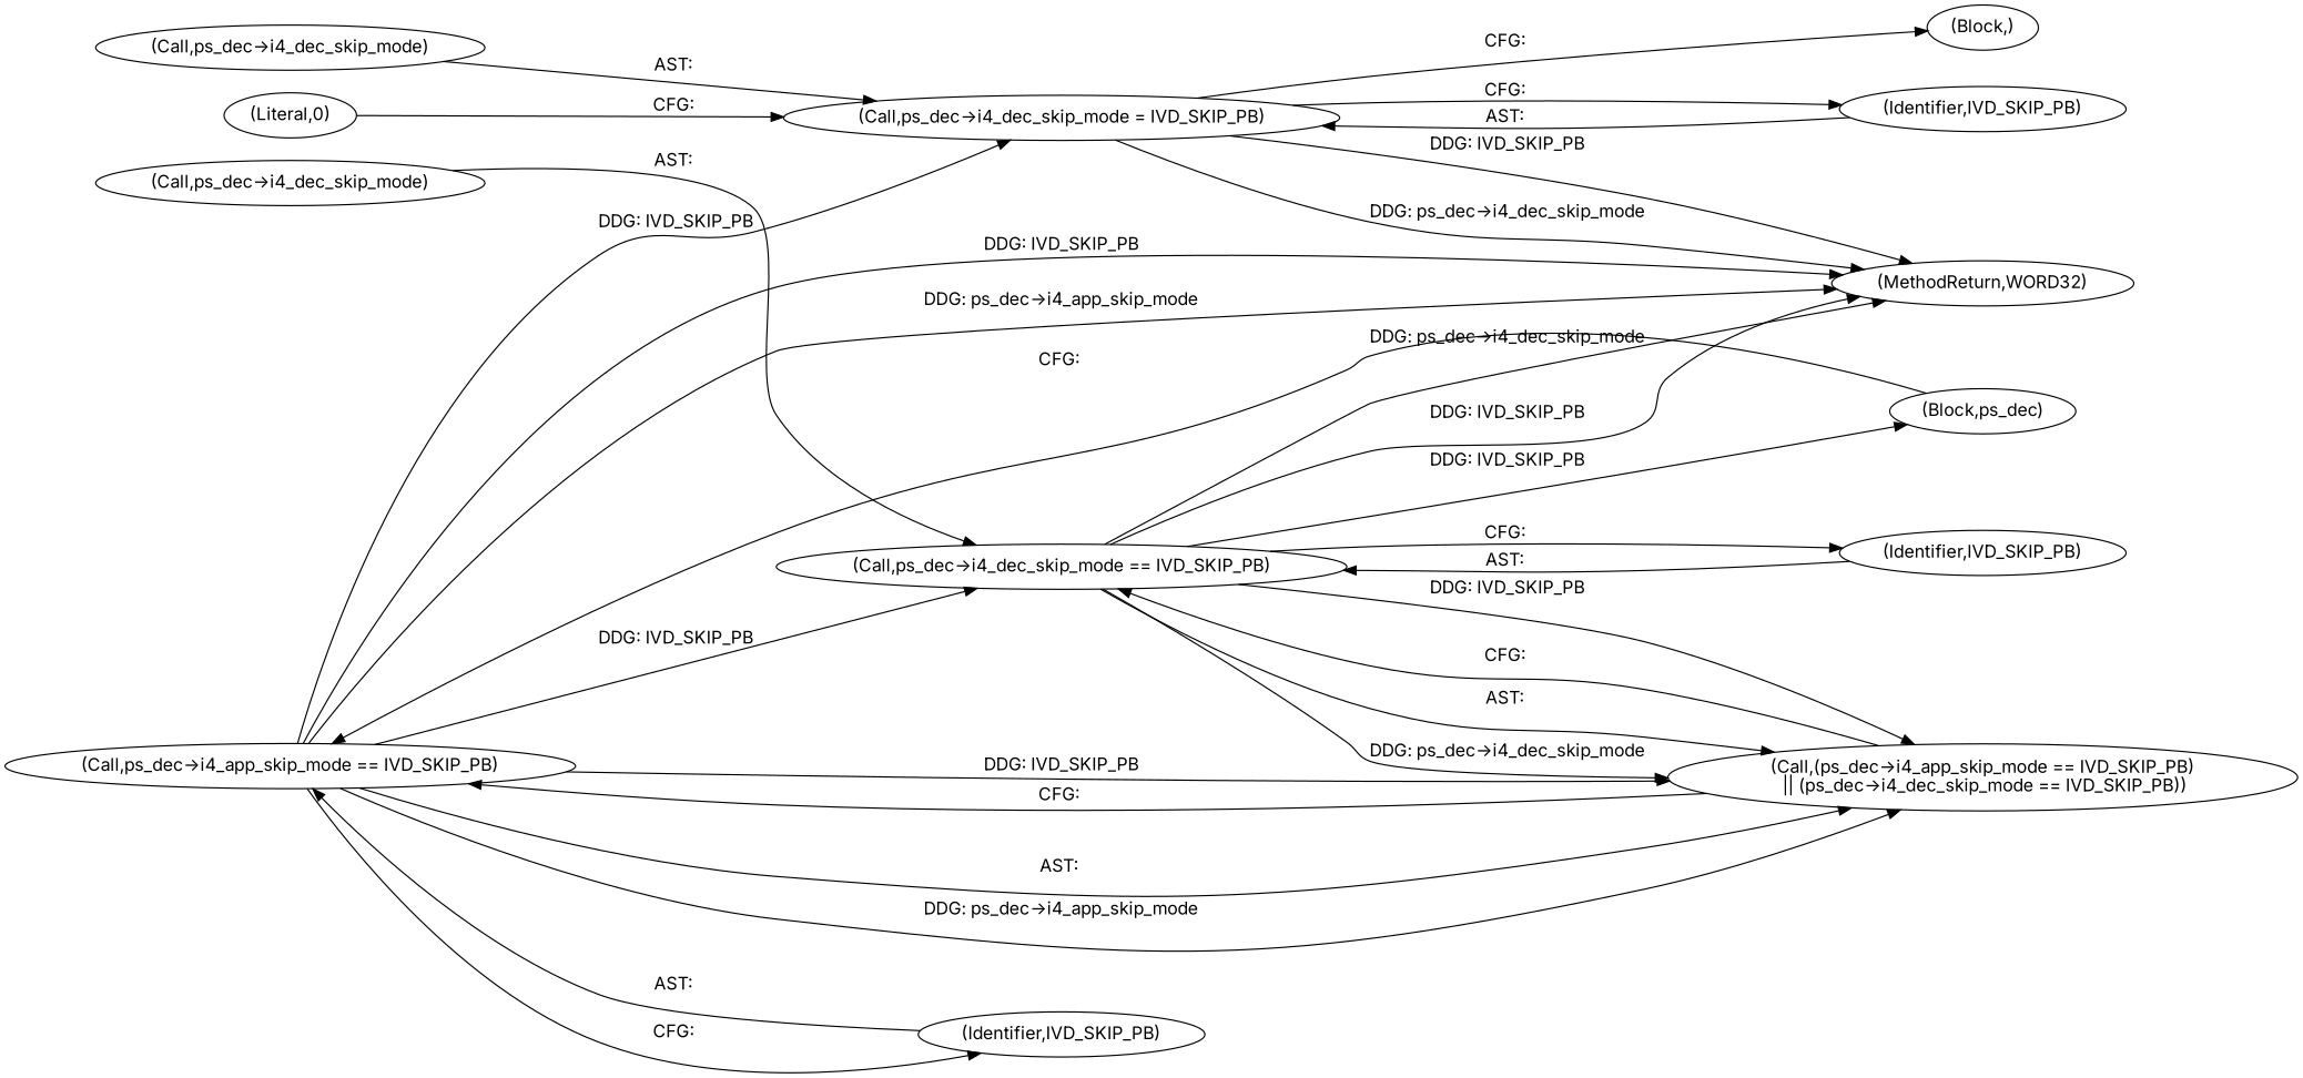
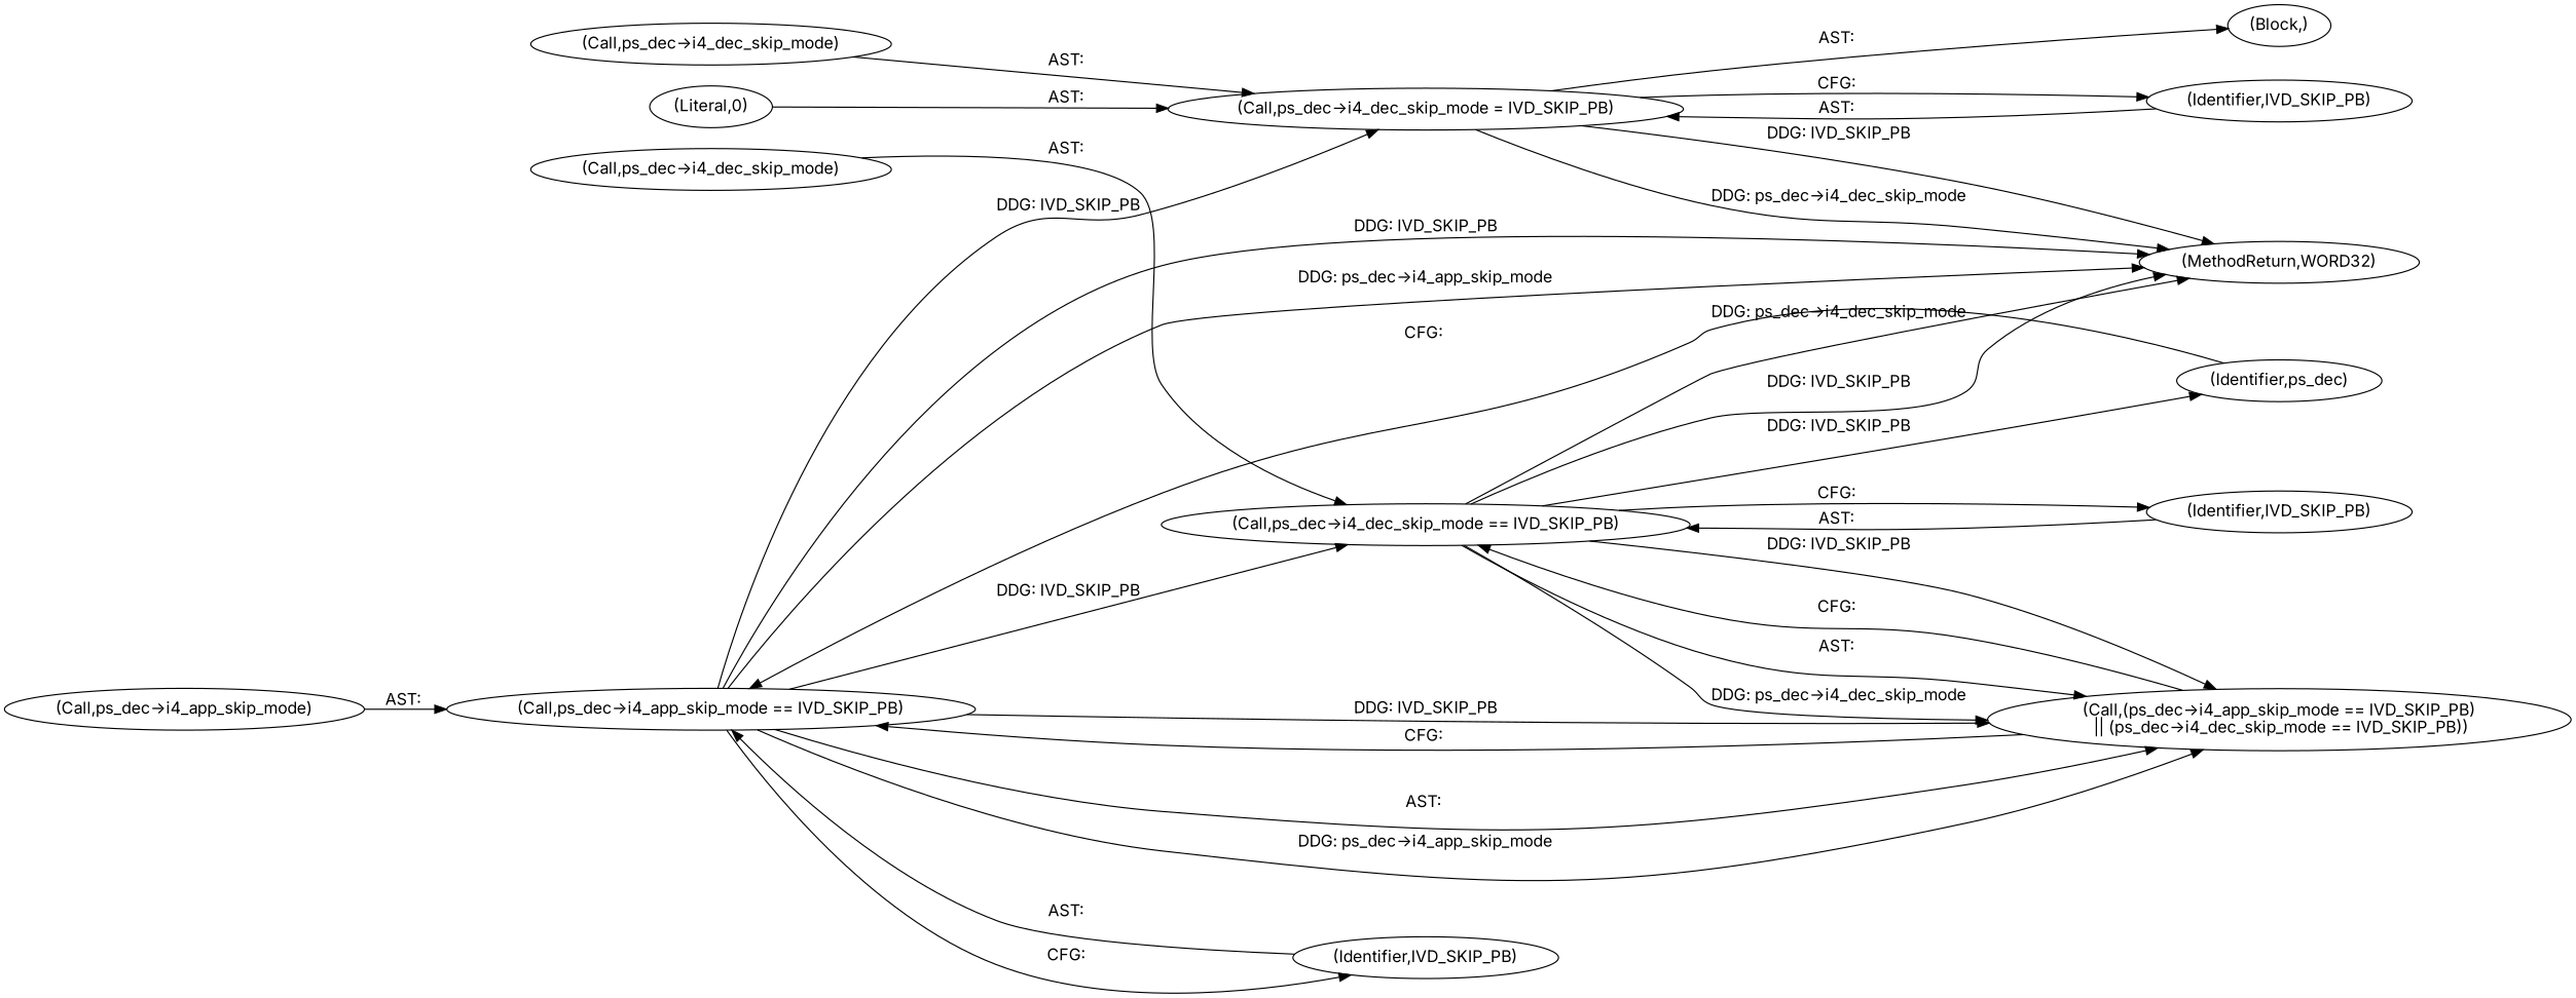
  digraph {
    fontname=Inter
    rankdir=LR
    node [fontname=Inter]
    edge [fontname=Inter]
    n1 [label="(Call,ps_dec->i4_dec_skip_mode = IVD_SKIP_PB)"]
    n2 [label="(Block,)"]
    n3 [label="(MethodReturn,WORD32)"]
    n4 [label="(Identifier,IVD_SKIP_PB)"]
    n5 [label="(Call,ps_dec->i4_app_skip_mode == IVD_SKIP_PB)"]
    n6 [label="(Call,ps_dec->i4_dec_skip_mode == IVD_SKIP_PB)"]
    n7 [label="(Call,(ps_dec->i4_app_skip_mode == IVD_SKIP_PB)\n || (ps_dec->i4_dec_skip_mode == IVD_SKIP_PB))"]
    n8 [label="(Identifier,IVD_SKIP_PB)"]
    n9 [label="(Identifier,IVD_SKIP_PB)"]
-   n10 [label="(Block,ps_dec)"]
+   n10 [label="(Identifier,ps_dec)"]
    n11 [label="(Literal,0)"]
    n12 [label="(Call,ps_dec->i4_dec_skip_mode)"]
    n13 [label="(Call,ps_dec->i4_dec_skip_mode)"]
-   n1 -> n2 [label="CFG: "]
+   n14 [label="(Call,ps_dec->i4_app_skip_mode)"]
+   n1 -> n2 [label="AST: "]
    n1 -> n3 [label="DDG: IVD_SKIP_PB"]
    n1 -> n3 [label="DDG: ps_dec->i4_dec_skip_mode"]
    n1 -> n4 [label="CFG: "]
    n4 -> n1 [label="AST: "]
    n5 -> n1 [label="DDG: IVD_SKIP_PB"]
    n5 -> n3 [label="DDG: ps_dec->i4_app_skip_mode"]
    n5 -> n3 [label="DDG: IVD_SKIP_PB"]
    n5 -> n6 [label="DDG: IVD_SKIP_PB"]
    n5 -> n7 [label="AST: "]
    n5 -> n7 [label="DDG: ps_dec->i4_app_skip_mode"]
    n5 -> n7 [label="DDG: IVD_SKIP_PB"]
    n5 -> n8 [label="CFG: "]
    n6 -> n3 [label="DDG: IVD_SKIP_PB"]
    n6 -> n3 [label="DDG: ps_dec->i4_dec_skip_mode"]
    n6 -> n7 [label="AST: "]
    n6 -> n7 [label="DDG: ps_dec->i4_dec_skip_mode"]
    n6 -> n7 [label="DDG: IVD_SKIP_PB"]
    n6 -> n9 [label="CFG: "]
    n6 -> n10 [label="DDG: IVD_SKIP_PB"]
    n7 -> n5 [label="CFG: "]
    n7 -> n6 [label="CFG: "]
    n8 -> n5 [label="AST: "]
    n9 -> n6 [label="AST: "]
    n10 -> n5 [label="CFG: "]
-   n11 -> n1 [label="CFG: "]
+   n11 -> n1 [label="AST: "]
    n12 -> n6 [label="AST: "]
    n13 -> n1 [label="AST: "]
+   n14 -> n5 [label="AST: "]
  }
